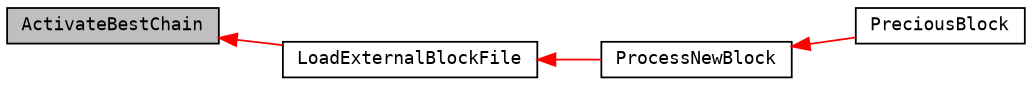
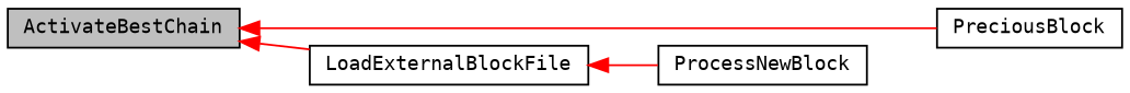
  digraph {
    fontname="DejaVu Sans Mono"
    rankdir=LR
    node [color=black fillcolor=white fontname="DejaVu Sans Mono" fontsize=10 shape=record style=filled]
    edge [color=red dir=back fontname="DejaVu Sans Mono" fontsize=10 labelfontname=Helvetica labelfontsize=10 style=solid]
    n1 [fillcolor=grey75 fontcolor=black height=0.2 label=ActivateBestChain width=0.4]
    n2 [height=0.2 label=PreciousBlock width=0.4]
    n3 [height=0.2 label=LoadExternalBlockFile width=0.4]
    n4 [height=0.2 label=ProcessNewBlock width=0.4]
-   n4 -> n2
+   n1 -> n2
    n1 -> n3
    n3 -> n4
  }
